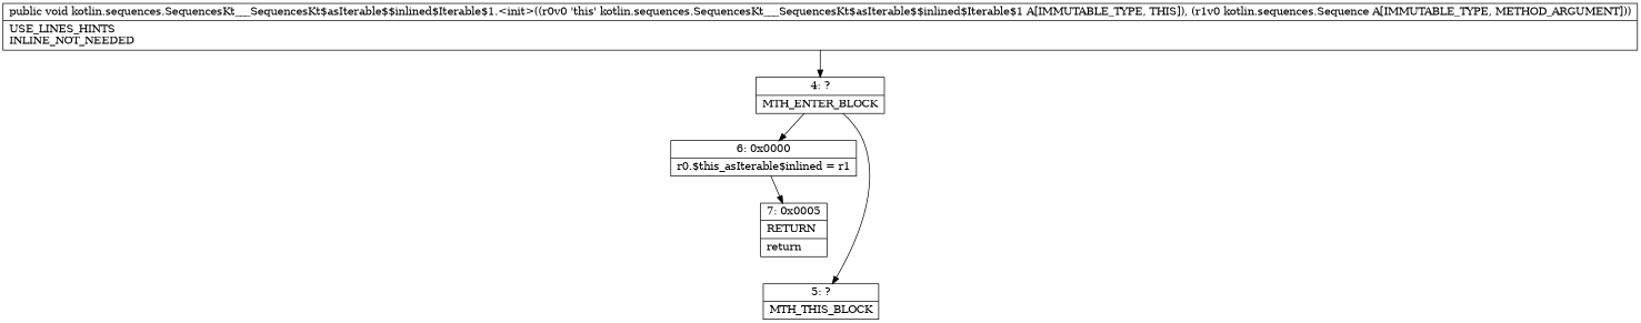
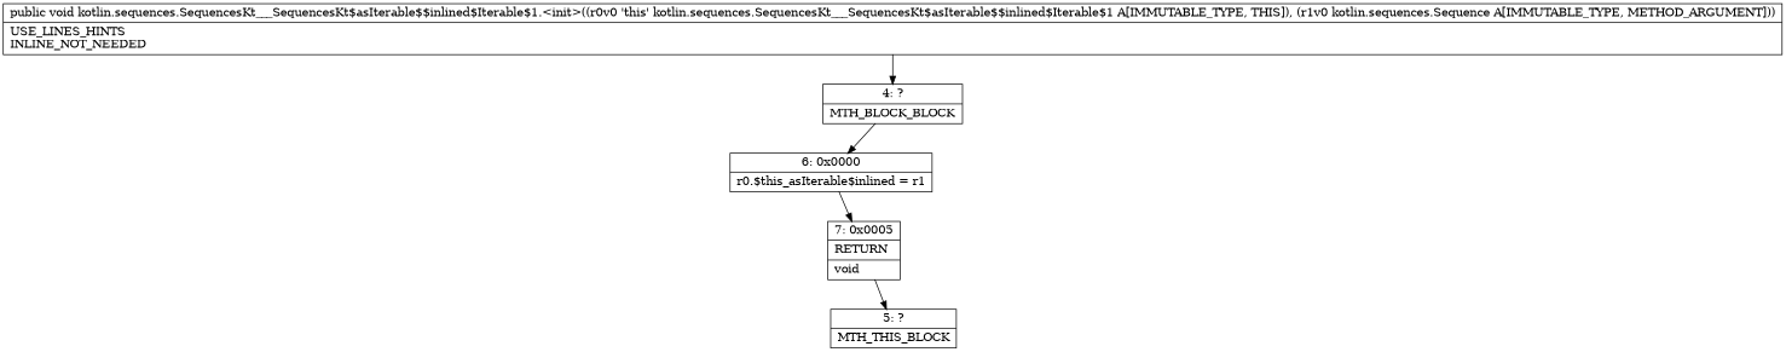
  digraph {
    node [shape=record]
-   n1 [label="{4\:\ ?|MTH_ENTER_BLOCK\l}"]
+   n1 [label="{4\:\ ?|MTH_BLOCK_BLOCK\l}"]
    n2 [label="{6\:\ 0x0000|r0.$this_asIterable$inlined = r1\l}"]
-   n3 [label="{7\:\ 0x0005|RETURN\l|return\l}"]
+   n3 [label="{7\:\ 0x0005|RETURN\l|void\l}"]
    n4 [label="{5\:\ ?|MTH_THIS_BLOCK\l}"]
    n5 [label="{public void kotlin.sequences.SequencesKt___SequencesKt$asIterable$$inlined$Iterable$1.\<init\>((r0v0 'this' kotlin.sequences.SequencesKt___SequencesKt$asIterable$$inlined$Iterable$1 A[IMMUTABLE_TYPE, THIS]), (r1v0 kotlin.sequences.Sequence A[IMMUTABLE_TYPE, METHOD_ARGUMENT]))  | USE_LINES_HINTS\lINLINE_NOT_NEEDED\l}"]
    n1 -> n2
    n2 -> n3
-   n1 -> n4
+   n3 -> n4
    n5 -> n1
  }
